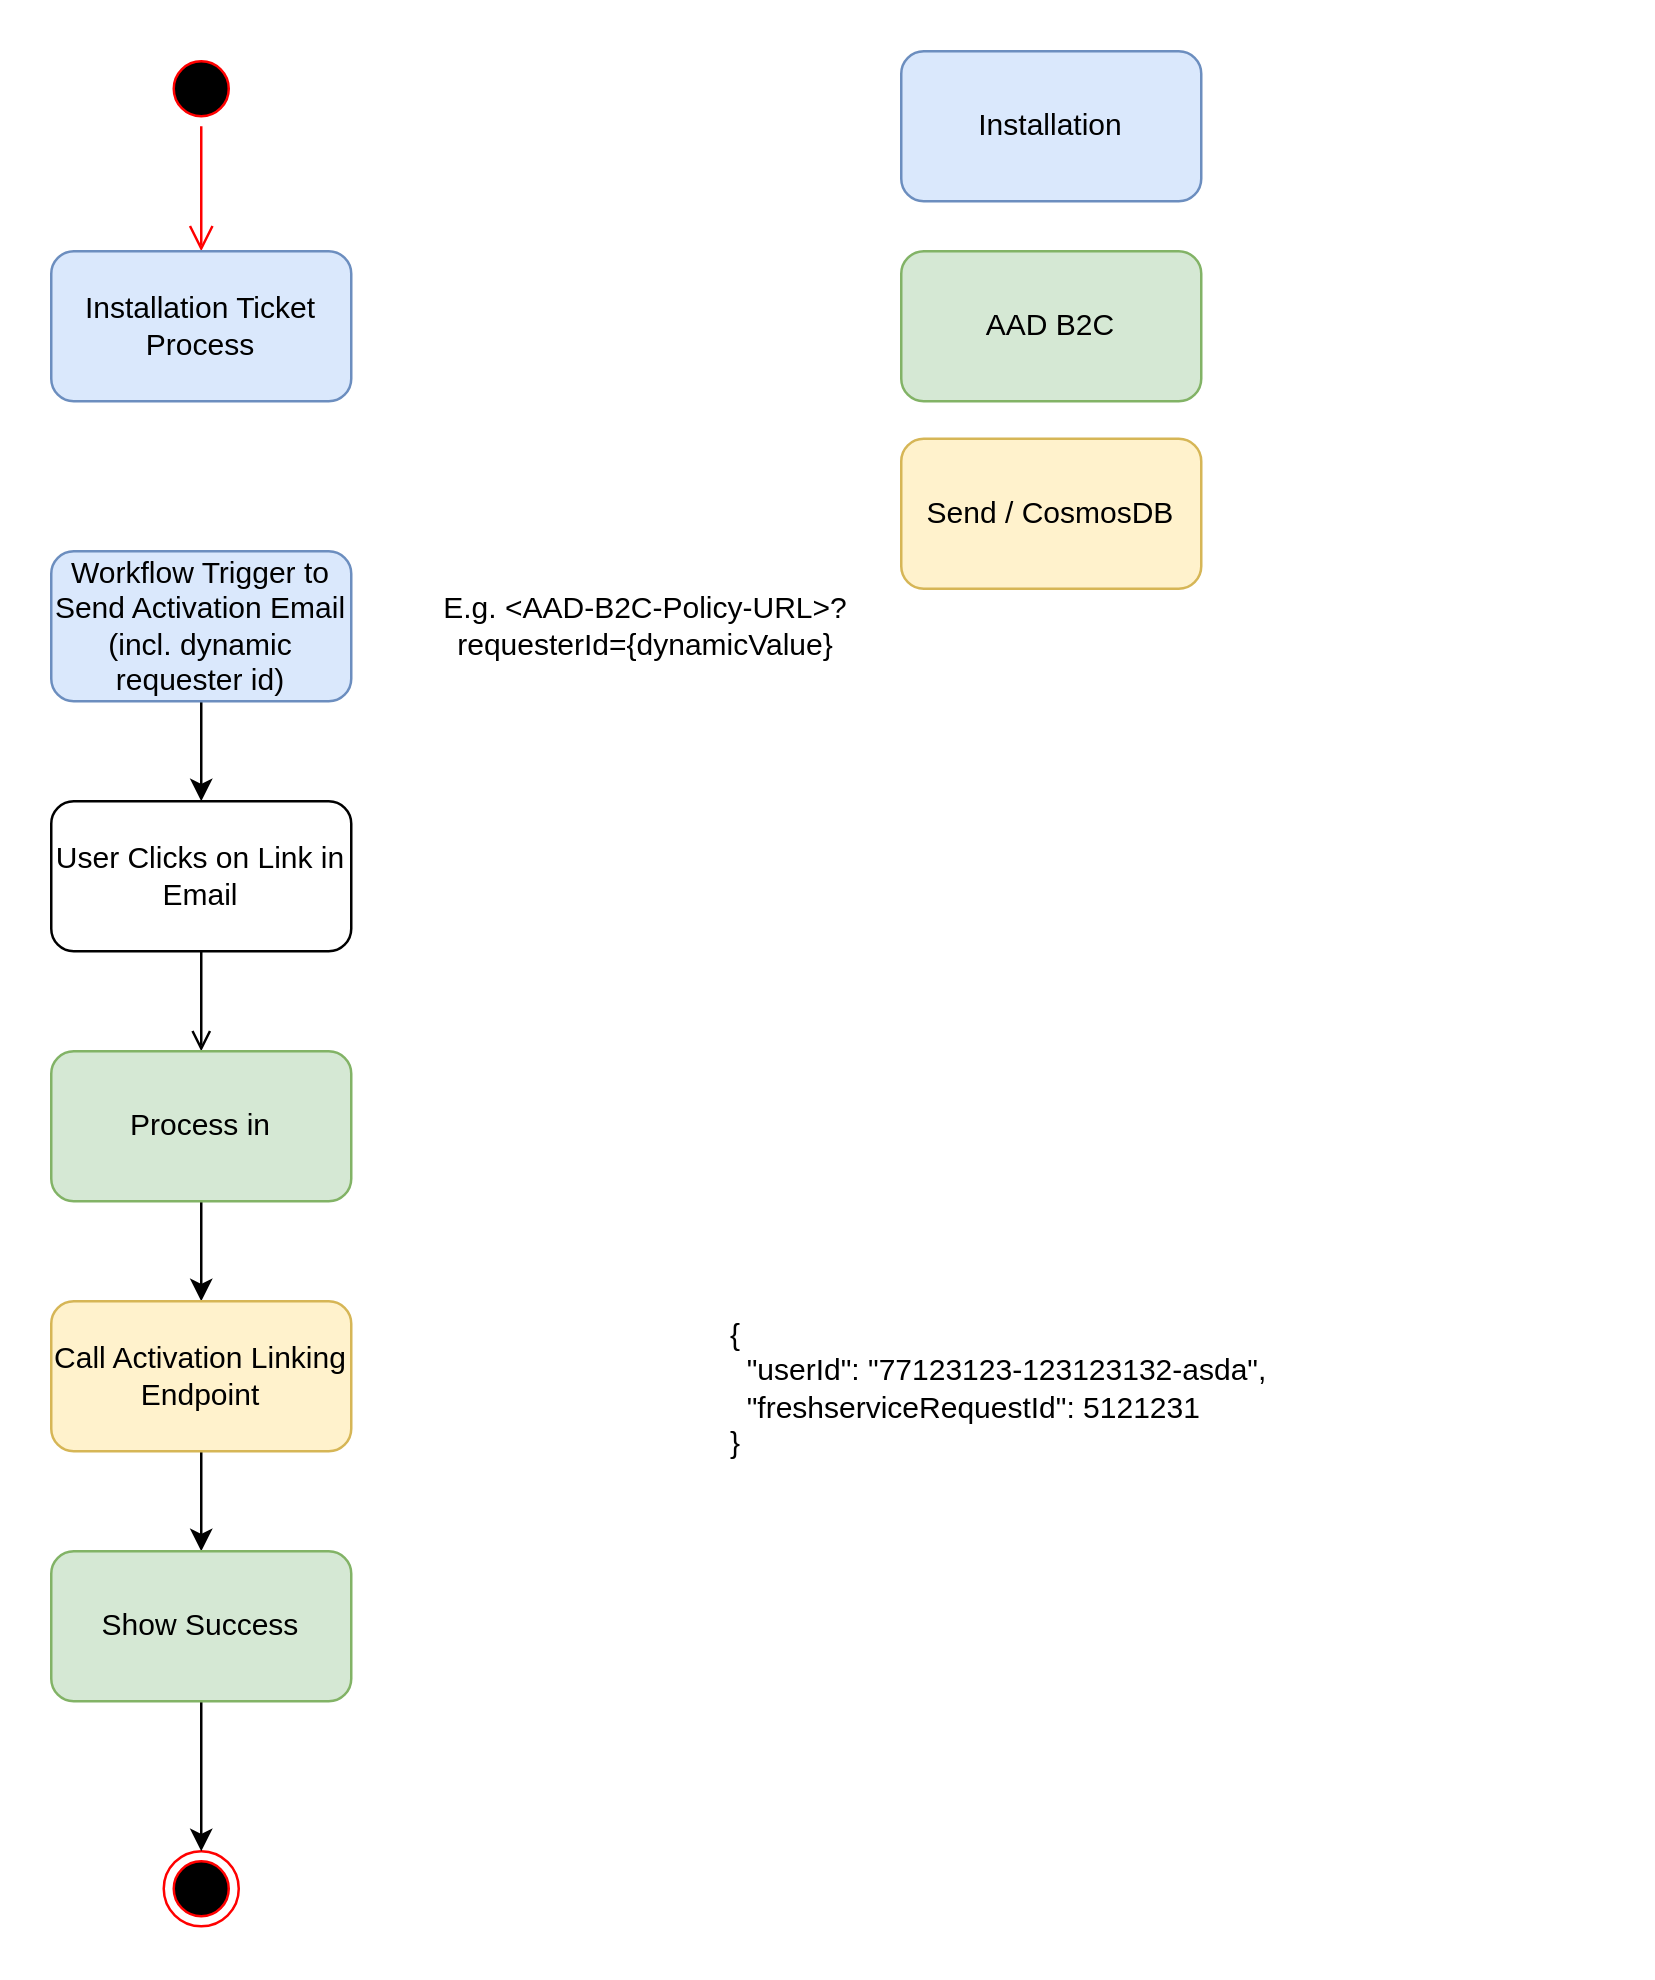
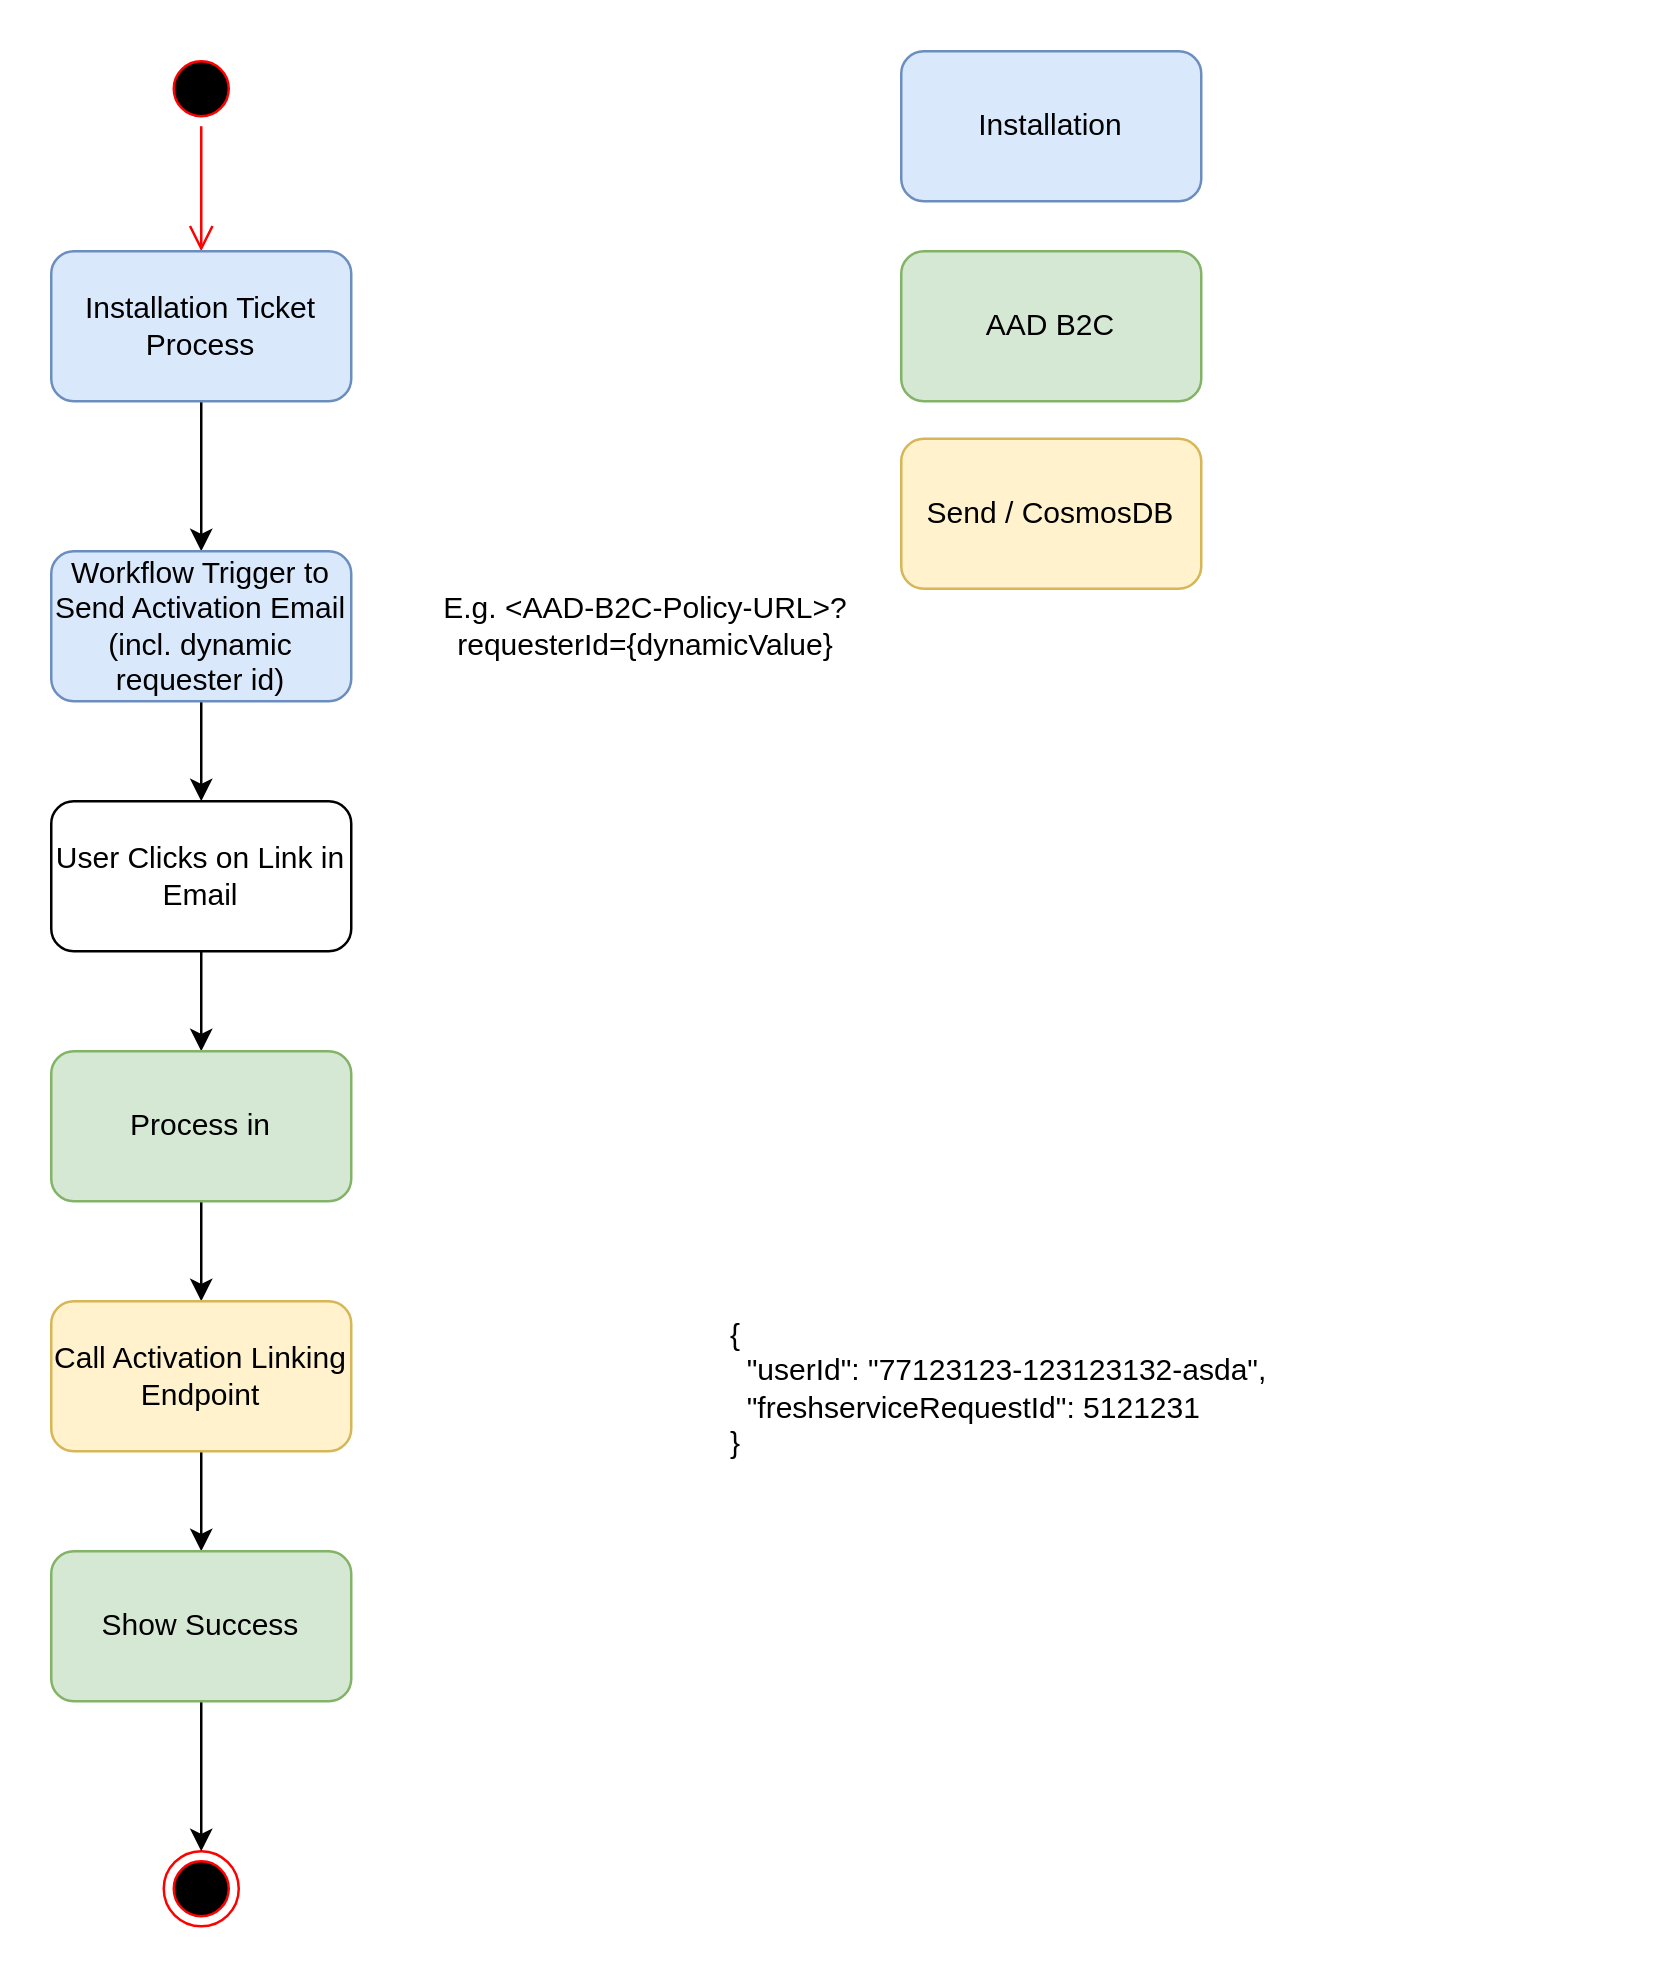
  <mxCell id="0" />
  <mxCell id="1" parent="0" />
  <mxCell id="2" value="" style="ellipse;html=1;shape=startState;fillColor=#000000;strokeColor=#ff0000;" vertex="1" parent="1"><mxGeometry x="65" y="20" width="30" height="30" as="geometry" /></mxCell>
  <mxCell id="3" value="" style="edgeStyle=orthogonalEdgeStyle;html=1;verticalAlign=bottom;endArrow=open;endSize=8;strokeColor=#ff0000;rounded=0;entryX=0.5;entryY=0;entryDx=0;entryDy=0;" edge="1" parent="1" source="2" target="6"><mxGeometry relative="1" as="geometry"><mxPoint x="125" y="110" as="targetPoint" /></mxGeometry></mxCell>
  <mxCell id="4" value="" style="ellipse;html=1;shape=endState;fillColor=#000000;strokeColor=#ff0000;" vertex="1" parent="1"><mxGeometry x="65" y="740" width="30" height="30" as="geometry" /></mxCell>
+ <mxCell id="5" style="edgeStyle=orthogonalEdgeStyle;rounded=0;orthogonalLoop=1;jettySize=auto;html=1;exitX=0.5;exitY=1;exitDx=0;exitDy=0;entryX=0.5;entryY=0;entryDx=0;entryDy=0;" edge="1" parent="1" source="6" target="10"><mxGeometry relative="1" as="geometry" /></mxCell>
  <mxCell id="6" value="Installation Ticket Process" style="rounded=1;whiteSpace=wrap;html=1;fillColor=#dae8fc;strokeColor=#6c8ebf;" vertex="1" parent="1"><mxGeometry x="20" y="100" width="120" height="60" as="geometry" /></mxCell>
  <mxCell id="7" value="Installation" style="rounded=1;whiteSpace=wrap;html=1;fillColor=#dae8fc;strokeColor=#6c8ebf;" vertex="1" parent="1"><mxGeometry x="360" y="20" width="120" height="60" as="geometry" /></mxCell>
  <mxCell id="8" value="AAD B2C" style="rounded=1;whiteSpace=wrap;html=1;fillColor=#d5e8d4;strokeColor=#82b366;" vertex="1" parent="1"><mxGeometry x="360" y="100" width="120" height="60" as="geometry" /></mxCell>
  <mxCell id="9" style="edgeStyle=orthogonalEdgeStyle;rounded=0;orthogonalLoop=1;jettySize=auto;html=1;exitX=0.5;exitY=1;exitDx=0;exitDy=0;" edge="1" parent="1" source="10" target="13"><mxGeometry relative="1" as="geometry" /></mxCell>
  <mxCell id="10" value="Workflow Trigger to Send Activation Email (incl. dynamic requester id)" style="rounded=1;whiteSpace=wrap;html=1;fillColor=#dae8fc;strokeColor=#6c8ebf;" vertex="1" parent="1"><mxGeometry x="20" y="220" width="120" height="60" as="geometry" /></mxCell>
  <mxCell id="11" value="E.g. &amp;lt;AAD-B2C-Policy-URL&amp;gt;?requesterId={dynamicValue}" style="text;html=1;strokeColor=none;fillColor=none;align=center;verticalAlign=middle;whiteSpace=wrap;rounded=0;" vertex="1" parent="1"><mxGeometry x="150" y="235" width="216" height="30" as="geometry" /></mxCell>
- <mxCell id="12" style="edgeStyle=orthogonalEdgeStyle;rounded=0;orthogonalLoop=1;jettySize=auto;html=1;exitX=0.5;exitY=1;exitDx=0;exitDy=0;entryX=0.5;entryY=0;entryDx=0;entryDy=0;endArrow=open;" edge="1" parent="1" source="13" target="15"><mxGeometry relative="1" as="geometry" /></mxCell>
+ <mxCell id="12" style="edgeStyle=orthogonalEdgeStyle;rounded=0;orthogonalLoop=1;jettySize=auto;html=1;exitX=0.5;exitY=1;exitDx=0;exitDy=0;entryX=0.5;entryY=0;entryDx=0;entryDy=0;" edge="1" parent="1" source="13" target="15"><mxGeometry relative="1" as="geometry" /></mxCell>
  <mxCell id="13" value="User Clicks on Link in Email" style="rounded=1;whiteSpace=wrap;html=1;" vertex="1" parent="1"><mxGeometry x="20" y="320" width="120" height="60" as="geometry" /></mxCell>
  <mxCell id="14" style="edgeStyle=orthogonalEdgeStyle;rounded=0;orthogonalLoop=1;jettySize=auto;html=1;exitX=0.5;exitY=1;exitDx=0;exitDy=0;" edge="1" parent="1" source="15" target="18"><mxGeometry relative="1" as="geometry" /></mxCell>
  <mxCell id="15" value="Process in" style="rounded=1;whiteSpace=wrap;html=1;fillColor=#d5e8d4;strokeColor=#82b366;" vertex="1" parent="1"><mxGeometry x="20" y="420" width="120" height="60" as="geometry" /></mxCell>
  <mxCell id="16" value="Send / CosmosDB" style="rounded=1;whiteSpace=wrap;html=1;fillColor=#fff2cc;strokeColor=#d6b656;" vertex="1" parent="1"><mxGeometry x="360" y="175" width="120" height="60" as="geometry" /></mxCell>
  <mxCell id="17" style="edgeStyle=orthogonalEdgeStyle;rounded=0;orthogonalLoop=1;jettySize=auto;html=1;exitX=0.5;exitY=1;exitDx=0;exitDy=0;" edge="1" parent="1" source="18" target="20"><mxGeometry relative="1" as="geometry" /></mxCell>
  <mxCell id="18" value="Call Activation Linking Endpoint" style="rounded=1;whiteSpace=wrap;html=1;fillColor=#fff2cc;strokeColor=#d6b656;" vertex="1" parent="1"><mxGeometry x="20" y="520" width="120" height="60" as="geometry" /></mxCell>
  <mxCell id="19" style="edgeStyle=orthogonalEdgeStyle;rounded=0;orthogonalLoop=1;jettySize=auto;html=1;exitX=0.5;exitY=1;exitDx=0;exitDy=0;entryX=0.5;entryY=0;entryDx=0;entryDy=0;" edge="1" parent="1" source="20" target="4"><mxGeometry relative="1" as="geometry" /></mxCell>
  <mxCell id="20" value="Show Success" style="rounded=1;whiteSpace=wrap;html=1;fillColor=#d5e8d4;strokeColor=#82b366;" vertex="1" parent="1"><mxGeometry x="20" y="620" width="120" height="60" as="geometry" /></mxCell>
  <mxCell id="21" value="{&lt;br&gt;&amp;nbsp; &quot;userId&quot;: &quot;77123123-123123132-asda&quot;,&lt;br&gt;&amp;nbsp; &quot;freshserviceRequestId&quot;: 5121231&lt;br&gt;}" style="text;html=1;strokeColor=none;fillColor=none;align=left;verticalAlign=middle;whiteSpace=wrap;rounded=0;" vertex="1" parent="1"><mxGeometry x="290" y="540" width="350" height="30" as="geometry" /></mxCell>
